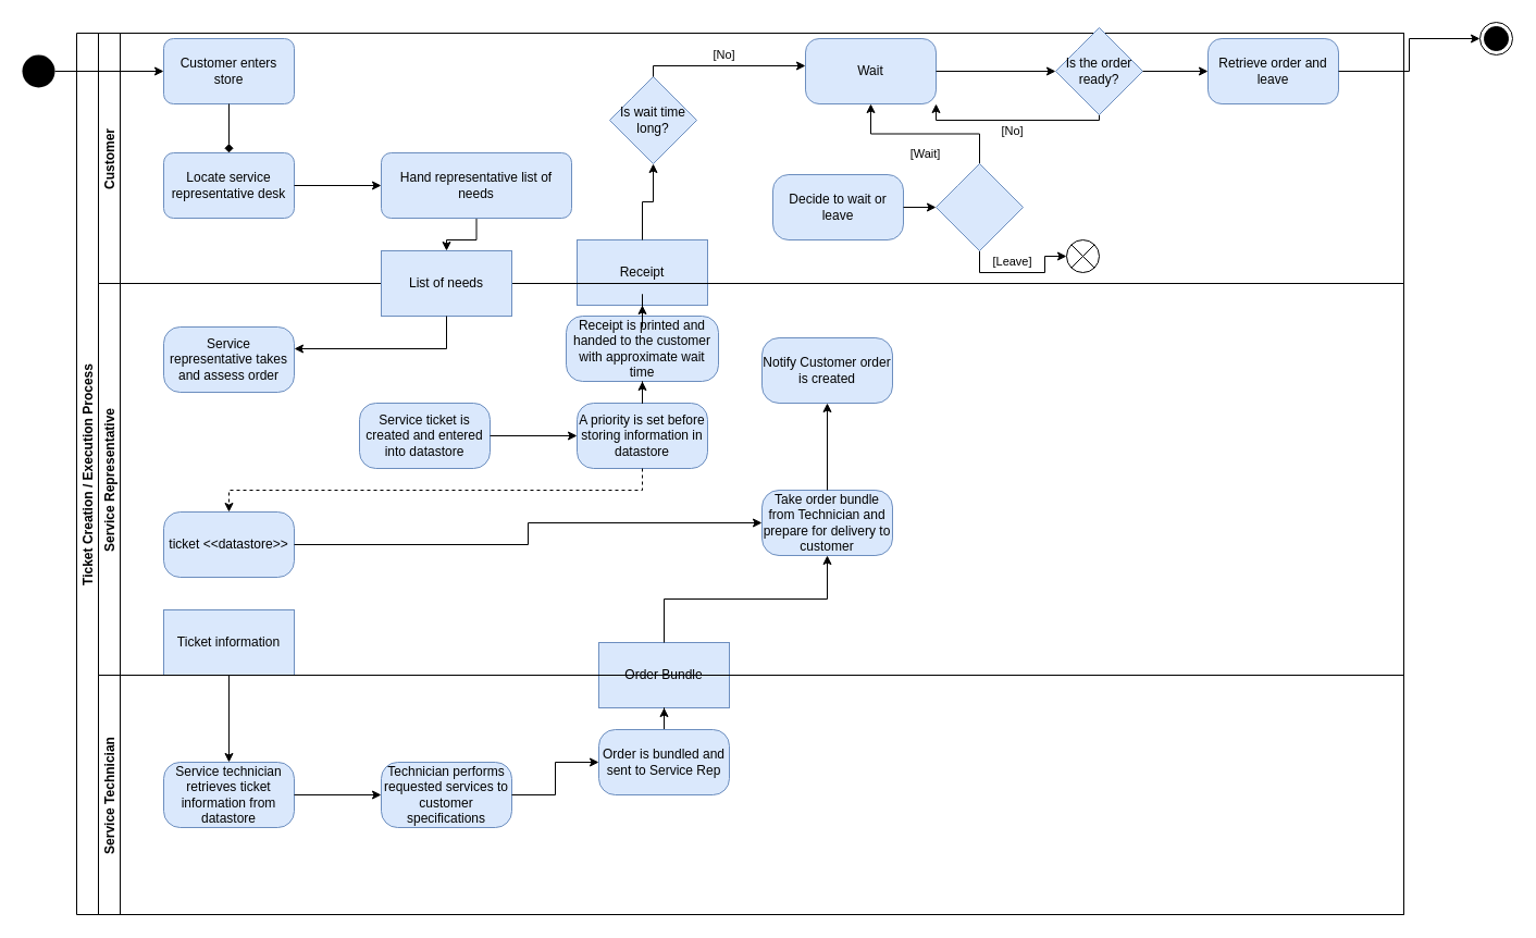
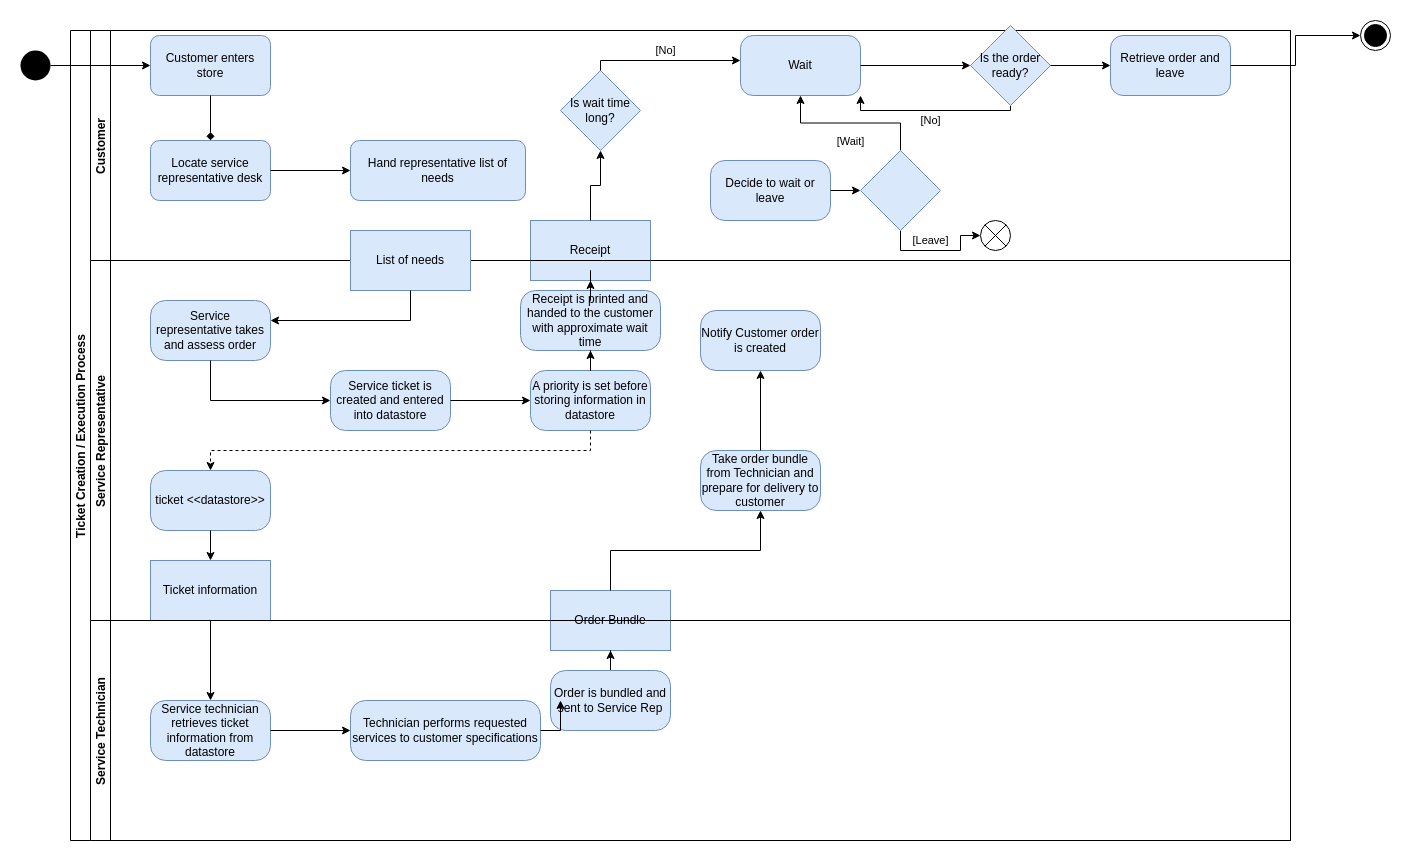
  <mxCell id="0" />
  <mxCell id="1" parent="0" />
  <mxCell id="2" value="Ticket Creation / Execution Process" style="swimlane;childLayout=stackLayout;resizeParent=1;resizeParentMax=0;horizontal=0;startSize=20;horizontalStack=0;" vertex="1" parent="1"><mxGeometry x="70" y="30" width="1220" height="810" as="geometry" /></mxCell>
  <mxCell id="3" value="Customer" style="swimlane;startSize=20;horizontal=0;" vertex="1" parent="2"><mxGeometry x="20" width="1200" height="230" as="geometry" /></mxCell>
  <mxCell id="4" value="Customer enters store" style="rounded=1;whiteSpace=wrap;html=1;fillColor=#dae8fc;strokeColor=#6c8ebf;" vertex="1" parent="3"><mxGeometry x="60" y="5" width="120" height="60" as="geometry" /></mxCell>
  <mxCell id="5" value="Locate service representative desk" style="whiteSpace=wrap;html=1;fillColor=#dae8fc;strokeColor=#6c8ebf;rounded=1;" vertex="1" parent="3"><mxGeometry x="60" y="110" width="120" height="60" as="geometry" /></mxCell>
  <mxCell id="6" value="" style="edgeStyle=orthogonalEdgeStyle;rounded=0;orthogonalLoop=1;jettySize=auto;html=1;endArrow=diamond;" edge="1" parent="3" source="4" target="5"><mxGeometry relative="1" as="geometry" /></mxCell>
  <mxCell id="7" value="Receipt" style="whiteSpace=wrap;html=1;fillColor=#dae8fc;strokeColor=#6c8ebf;rounded=1;arcSize=0;" vertex="1" parent="3"><mxGeometry x="440" y="190" width="120" height="60" as="geometry" /></mxCell>
  <mxCell id="8" value="Is wait time long?" style="rhombus;whiteSpace=wrap;html=1;fillColor=#dae8fc;strokeColor=#6c8ebf;rounded=1;arcSize=0;" vertex="1" parent="3"><mxGeometry x="470" y="40" width="80" height="80" as="geometry" /></mxCell>
  <mxCell id="9" value="" style="edgeStyle=orthogonalEdgeStyle;rounded=0;orthogonalLoop=1;jettySize=auto;html=1;" edge="1" parent="3" source="7" target="8"><mxGeometry relative="1" as="geometry" /></mxCell>
  <mxCell id="10" value="Wait" style="whiteSpace=wrap;html=1;fillColor=#dae8fc;strokeColor=#6c8ebf;rounded=1;arcSize=21;" vertex="1" parent="3"><mxGeometry x="650" y="5" width="120" height="60" as="geometry" /></mxCell>
  <mxCell id="11" value="[No]" style="edgeStyle=orthogonalEdgeStyle;rounded=0;orthogonalLoop=1;jettySize=auto;html=1;" edge="1" parent="3" source="8" target="10"><mxGeometry x="-0.0" y="10" relative="1" as="geometry"><Array as="points"><mxPoint x="510" y="30" /></Array><mxPoint as="offset" /></mxGeometry></mxCell>
  <mxCell id="12" value="Decide to wait or leave" style="whiteSpace=wrap;html=1;fillColor=#dae8fc;strokeColor=#6c8ebf;rounded=1;arcSize=24;" vertex="1" parent="3"><mxGeometry x="620" y="130" width="120" height="60" as="geometry" /></mxCell>
  <mxCell id="13" value="" style="shape=sumEllipse;perimeter=ellipsePerimeter;whiteSpace=wrap;html=1;backgroundOutline=1;" vertex="1" parent="3"><mxGeometry x="890" y="190" width="30" height="30" as="geometry" /></mxCell>
  <mxCell id="14" value="[Wait]" style="edgeStyle=orthogonalEdgeStyle;rounded=0;orthogonalLoop=1;jettySize=auto;html=1;exitX=0.5;exitY=0;exitDx=0;exitDy=0;entryX=0.5;entryY=1;entryDx=0;entryDy=0;" edge="1" parent="3" source="16" target="10"><mxGeometry x="0.0" y="18" relative="1" as="geometry"><mxPoint as="offset" /></mxGeometry></mxCell>
  <mxCell id="15" value="[Leave]" style="edgeStyle=orthogonalEdgeStyle;rounded=0;orthogonalLoop=1;jettySize=auto;html=1;exitX=0.5;exitY=1;exitDx=0;exitDy=0;entryX=0;entryY=0.5;entryDx=0;entryDy=0;" edge="1" parent="3" source="16" target="13"><mxGeometry x="-0.13" y="10" relative="1" as="geometry"><mxPoint as="offset" /></mxGeometry></mxCell>
  <mxCell id="16" value="" style="rhombus;whiteSpace=wrap;html=1;fillColor=#dae8fc;strokeColor=#6c8ebf;rounded=1;arcSize=0;" vertex="1" parent="3"><mxGeometry x="770" y="120" width="80" height="80" as="geometry" /></mxCell>
  <mxCell id="17" value="" style="edgeStyle=orthogonalEdgeStyle;rounded=0;orthogonalLoop=1;jettySize=auto;html=1;" edge="1" parent="3" source="12" target="16"><mxGeometry relative="1" as="geometry" /></mxCell>
  <mxCell id="18" value="[No]" style="edgeStyle=orthogonalEdgeStyle;rounded=0;orthogonalLoop=1;jettySize=auto;html=1;exitX=0.5;exitY=1;exitDx=0;exitDy=0;entryX=1;entryY=1;entryDx=0;entryDy=0;" edge="1" parent="3" source="19" target="10"><mxGeometry y="10" relative="1" as="geometry"><Array as="points"><mxPoint x="920" y="80" /><mxPoint x="770" y="80" /></Array><mxPoint as="offset" /></mxGeometry></mxCell>
  <mxCell id="19" value="Is the order ready?" style="rhombus;whiteSpace=wrap;html=1;fillColor=#dae8fc;strokeColor=#6c8ebf;rounded=1;arcSize=0;" vertex="1" parent="3"><mxGeometry x="880" y="-5" width="80" height="80" as="geometry" /></mxCell>
  <mxCell id="20" value="" style="edgeStyle=orthogonalEdgeStyle;rounded=0;orthogonalLoop=1;jettySize=auto;html=1;" edge="1" parent="3" source="10" target="19"><mxGeometry relative="1" as="geometry" /></mxCell>
  <mxCell id="21" value="Retrieve order and leave" style="whiteSpace=wrap;html=1;fillColor=#dae8fc;strokeColor=#6c8ebf;rounded=1;arcSize=21;" vertex="1" parent="3"><mxGeometry x="1020" y="5" width="120" height="60" as="geometry" /></mxCell>
  <mxCell id="22" value="" style="edgeStyle=orthogonalEdgeStyle;rounded=0;orthogonalLoop=1;jettySize=auto;html=1;" edge="1" parent="3" source="19" target="21"><mxGeometry relative="1" as="geometry" /></mxCell>
  <mxCell id="23" value="Service Representative" style="swimlane;startSize=20;horizontal=0;" vertex="1" parent="2"><mxGeometry x="20" y="230" width="1200" height="360" as="geometry" /></mxCell>
  <mxCell id="24" value="List of needs" style="whiteSpace=wrap;html=1;fillColor=#dae8fc;strokeColor=#6c8ebf;rounded=1;arcSize=0;" vertex="1" parent="23"><mxGeometry x="260" y="-30" width="120" height="60" as="geometry" /></mxCell>
  <mxCell id="25" value="Service representative takes and assess order" style="whiteSpace=wrap;html=1;fillColor=#dae8fc;strokeColor=#6c8ebf;rounded=1;arcSize=25;" vertex="1" parent="23"><mxGeometry x="60" y="40" width="120" height="60" as="geometry" /></mxCell>
  <mxCell id="26" value="" style="edgeStyle=orthogonalEdgeStyle;rounded=0;orthogonalLoop=1;jettySize=auto;html=1;" edge="1" parent="23" source="24" target="25"><mxGeometry relative="1" as="geometry"><Array as="points"><mxPoint x="320" y="60" /></Array></mxGeometry></mxCell>
  <mxCell id="27" value="Service ticket is created and entered into datastore" style="whiteSpace=wrap;html=1;fillColor=#dae8fc;strokeColor=#6c8ebf;rounded=1;arcSize=25;" vertex="1" parent="23"><mxGeometry x="240" y="110" width="120" height="60" as="geometry" /></mxCell>
+ <mxCell id="28" value="" style="edgeStyle=orthogonalEdgeStyle;rounded=0;orthogonalLoop=1;jettySize=auto;html=1;entryX=0;entryY=0.5;entryDx=0;entryDy=0;" edge="1" parent="23" source="25" target="27"><mxGeometry relative="1" as="geometry"><Array as="points"><mxPoint x="120" y="140" /><mxPoint x="240" y="140" /></Array></mxGeometry></mxCell>
  <mxCell id="29" value="ticket &amp;lt;&amp;lt;datastore&amp;gt;&amp;gt;" style="whiteSpace=wrap;html=1;fillColor=#dae8fc;strokeColor=#6c8ebf;rounded=1;arcSize=25;" vertex="1" parent="23"><mxGeometry x="60" y="210" width="120" height="60" as="geometry" /></mxCell>
  <mxCell id="30" value="Ticket information" style="whiteSpace=wrap;html=1;fillColor=#dae8fc;strokeColor=#6c8ebf;rounded=1;arcSize=0;" vertex="1" parent="23"><mxGeometry x="60" y="300" width="120" height="60" as="geometry" /></mxCell>
- <mxCell id="31" value="" style="edgeStyle=orthogonalEdgeStyle;rounded=0;orthogonalLoop=1;jettySize=auto;html=1;" edge="1" parent="23" source="29" target="38"><mxGeometry relative="1" as="geometry" /></mxCell>
+ <mxCell id="31" value="" style="edgeStyle=orthogonalEdgeStyle;rounded=0;orthogonalLoop=1;jettySize=auto;html=1;" edge="1" parent="23" source="29" target="30"><mxGeometry relative="1" as="geometry" /></mxCell>
  <mxCell id="32" value="Receipt is printed and handed to the customer with approximate wait time" style="whiteSpace=wrap;html=1;fillColor=#dae8fc;strokeColor=#6c8ebf;rounded=1;arcSize=25;" vertex="1" parent="23"><mxGeometry x="430" y="30" width="140" height="60" as="geometry" /></mxCell>
  <mxCell id="33" value="A priority is set before storing information in datastore" style="whiteSpace=wrap;html=1;fillColor=#dae8fc;strokeColor=#6c8ebf;rounded=1;arcSize=25;" vertex="1" parent="23"><mxGeometry x="440" y="110" width="120" height="60" as="geometry" /></mxCell>
  <mxCell id="34" value="" style="edgeStyle=orthogonalEdgeStyle;rounded=0;orthogonalLoop=1;jettySize=auto;html=1;" edge="1" parent="23" source="27" target="33"><mxGeometry relative="1" as="geometry" /></mxCell>
  <mxCell id="35" value="" style="edgeStyle=orthogonalEdgeStyle;rounded=0;orthogonalLoop=1;jettySize=auto;html=1;dashed=1;exitX=0.5;exitY=1;exitDx=0;exitDy=0;entryX=0.5;entryY=0;entryDx=0;entryDy=0;" edge="1" parent="23" source="33" target="29"><mxGeometry relative="1" as="geometry"><Array as="points"><mxPoint x="500" y="190" /><mxPoint x="120" y="190" /></Array></mxGeometry></mxCell>
  <mxCell id="36" value="" style="edgeStyle=orthogonalEdgeStyle;rounded=0;orthogonalLoop=1;jettySize=auto;html=1;" edge="1" parent="23" source="33" target="32"><mxGeometry relative="1" as="geometry" /></mxCell>
  <mxCell id="37" value="Order Bundle" style="whiteSpace=wrap;html=1;fillColor=#dae8fc;strokeColor=#6c8ebf;rounded=1;arcSize=0;" vertex="1" parent="23"><mxGeometry x="460" y="330" width="120" height="60" as="geometry" /></mxCell>
  <mxCell id="38" value="Take order bundle from Technician and prepare for delivery to customer" style="whiteSpace=wrap;html=1;fillColor=#dae8fc;strokeColor=#6c8ebf;rounded=1;arcSize=26;" vertex="1" parent="23"><mxGeometry x="610" y="190" width="120" height="60" as="geometry" /></mxCell>
  <mxCell id="39" value="" style="edgeStyle=orthogonalEdgeStyle;rounded=0;orthogonalLoop=1;jettySize=auto;html=1;" edge="1" parent="23" source="37" target="38"><mxGeometry relative="1" as="geometry"><Array as="points"><mxPoint x="520" y="290" /><mxPoint x="670" y="290" /></Array></mxGeometry></mxCell>
  <mxCell id="40" value="Service Technician" style="swimlane;startSize=20;horizontal=0;" vertex="1" parent="2"><mxGeometry x="20" y="590" width="1200" height="220" as="geometry" /></mxCell>
  <mxCell id="41" value="Service technician retrieves ticket information from datastore" style="whiteSpace=wrap;html=1;fillColor=#dae8fc;strokeColor=#6c8ebf;rounded=1;arcSize=25;" vertex="1" parent="40"><mxGeometry x="60" y="80" width="120" height="60" as="geometry" /></mxCell>
- <mxCell id="42" value="Technician performs requested services to customer specifications" style="whiteSpace=wrap;html=1;fillColor=#dae8fc;strokeColor=#6c8ebf;rounded=1;arcSize=25;" vertex="1" parent="40"><mxGeometry x="260" y="80" width="120" height="60" as="geometry" /></mxCell>
+ <mxCell id="42" value="Technician performs requested services to customer specifications" style="whiteSpace=wrap;html=1;fillColor=#dae8fc;strokeColor=#6c8ebf;rounded=1;arcSize=25;" vertex="1" parent="40"><mxGeometry x="260" y="80" width="190" height="60" as="geometry" /></mxCell>
  <mxCell id="43" value="" style="edgeStyle=orthogonalEdgeStyle;rounded=0;orthogonalLoop=1;jettySize=auto;html=1;" edge="1" parent="40" source="41" target="42"><mxGeometry relative="1" as="geometry" /></mxCell>
  <mxCell id="44" style="edgeStyle=orthogonalEdgeStyle;rounded=0;orthogonalLoop=1;jettySize=auto;html=1;exitX=0.5;exitY=1;exitDx=0;exitDy=0;entryX=0.5;entryY=0;entryDx=0;entryDy=0;" edge="1" parent="2" source="30" target="41"><mxGeometry relative="1" as="geometry" /></mxCell>
  <mxCell id="45" value="" style="edgeStyle=orthogonalEdgeStyle;rounded=0;orthogonalLoop=1;jettySize=auto;html=1;" edge="1" parent="2" source="32" target="7"><mxGeometry relative="1" as="geometry" /></mxCell>
  <mxCell id="46" style="edgeStyle=orthogonalEdgeStyle;rounded=0;orthogonalLoop=1;jettySize=auto;html=1;" edge="1" parent="1" source="47" target="4"><mxGeometry relative="1" as="geometry" /></mxCell>
  <mxCell id="47" value="" style="ellipse;fillColor=#000000;strokeColor=none;" vertex="1" parent="1"><mxGeometry x="20" y="50" width="30" height="30" as="geometry" /></mxCell>
- <mxCell id="48" value="" style="edgeStyle=orthogonalEdgeStyle;rounded=0;orthogonalLoop=1;jettySize=auto;html=1;" edge="1" parent="1" source="49" target="24"><mxGeometry relative="1" as="geometry" /></mxCell>
  <mxCell id="49" value="Hand representative list of needs" style="whiteSpace=wrap;html=1;fillColor=#dae8fc;strokeColor=#6c8ebf;rounded=1;" vertex="1" parent="1"><mxGeometry x="350" y="140" width="175" height="60" as="geometry" /></mxCell>
  <mxCell id="50" value="" style="edgeStyle=orthogonalEdgeStyle;rounded=0;orthogonalLoop=1;jettySize=auto;html=1;" edge="1" parent="1" source="5" target="49"><mxGeometry relative="1" as="geometry" /></mxCell>
  <mxCell id="51" value="" style="ellipse;html=1;shape=endState;fillColor=strokeColor;" vertex="1" parent="1"><mxGeometry x="1360" y="20" width="30" height="30" as="geometry" /></mxCell>
  <mxCell id="52" value="" style="edgeStyle=orthogonalEdgeStyle;rounded=0;orthogonalLoop=1;jettySize=auto;html=1;" edge="1" parent="1" source="53" target="37"><mxGeometry relative="1" as="geometry" /></mxCell>
  <mxCell id="53" value="Order is bundled and sent to Service Rep" style="whiteSpace=wrap;html=1;fillColor=#dae8fc;strokeColor=#6c8ebf;rounded=1;arcSize=25;" vertex="1" parent="1"><mxGeometry x="550" y="670" width="120" height="60" as="geometry" /></mxCell>
  <mxCell id="54" value="" style="edgeStyle=orthogonalEdgeStyle;rounded=0;orthogonalLoop=1;jettySize=auto;html=1;" edge="1" parent="1" source="42" target="53"><mxGeometry relative="1" as="geometry" /></mxCell>
  <mxCell id="55" value="Notify Customer order is created" style="whiteSpace=wrap;html=1;fillColor=#dae8fc;strokeColor=#6c8ebf;rounded=1;arcSize=26;" vertex="1" parent="1"><mxGeometry x="700" y="310" width="120" height="60" as="geometry" /></mxCell>
  <mxCell id="56" value="" style="edgeStyle=orthogonalEdgeStyle;rounded=0;orthogonalLoop=1;jettySize=auto;html=1;" edge="1" parent="1" source="38" target="55"><mxGeometry relative="1" as="geometry" /></mxCell>
  <mxCell id="57" style="edgeStyle=orthogonalEdgeStyle;rounded=0;orthogonalLoop=1;jettySize=auto;html=1;entryX=0;entryY=0.5;entryDx=0;entryDy=0;" edge="1" parent="1" source="21" target="51"><mxGeometry relative="1" as="geometry" /></mxCell>
